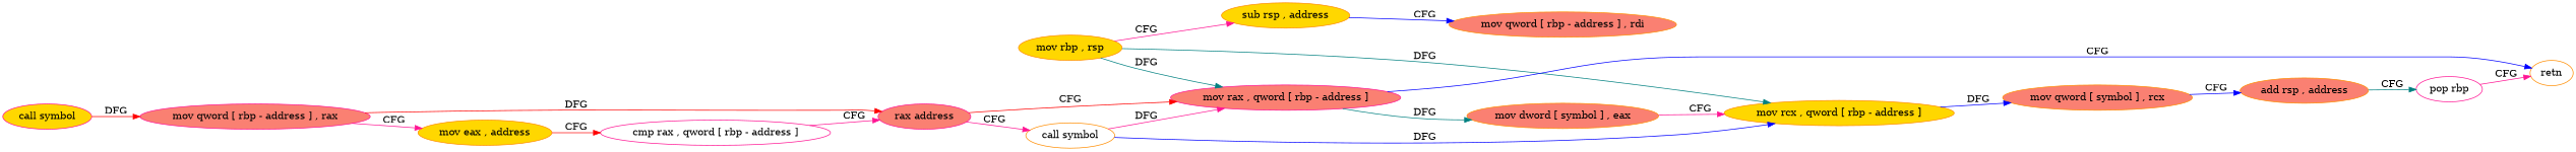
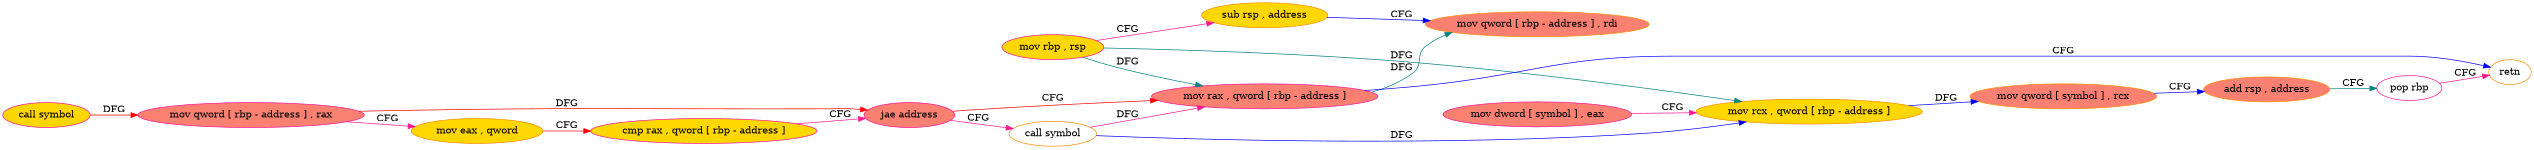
  digraph {
    rankdir=LR
    node [color=deeppink fillcolor=salmon style=filled]
    edge [color=deeppink]
-   n1 [color=darkorange fillcolor=gold label="mov rbp , rsp"]
+   n1 [fillcolor=gold label="mov rbp , rsp"]
    n2 [color=darkorange fillcolor=gold label="sub rsp , address"]
    n3 [label="mov rax , qword [ rbp - address ]"]
    n4 [color=darkorange fillcolor=gold label="mov rcx , qword [ rbp - address ]"]
    n5 [color=darkorange label="mov qword [ rbp - address ] , rdi"]
-   n6 [color=darkorange label="mov dword [ symbol ] , eax"]
+   n6 [label="mov dword [ symbol ] , eax"]
    n7 [color=darkorange fillcolor=white label=retn]
    n8 [color=darkorange label="mov qword [ symbol ] , rcx"]
    n9 [fillcolor=gold label="call symbol"]
    n10 [label="mov qword [ rbp - address ] , rax"]
-   n11 [color=darkorange fillcolor=gold label="mov eax , address"]
-   n12 [label="rax address"]
-   n13 [fillcolor=white label="cmp rax , qword [ rbp - address ]"]
+   n11 [color=darkorange fillcolor=gold label="mov eax , qword"]
+   n12 [label="jae address"]
+   n13 [fillcolor=gold label="cmp rax , qword [ rbp - address ]"]
    n14 [color=darkorange fillcolor=white label="call symbol"]
    n15 [color=darkorange label="add rsp , address"]
    n16 [fillcolor=white label="pop rbp"]
    n1 -> n2 [label=CFG]
    n1 -> n3 [color=teal label=DFG]
    n1 -> n4 [color=teal label=DFG]
    n2 -> n5 [color=blue label=CFG]
-   n3 -> n6 [color=teal label=DFG]
+   n3 -> n5 [color=teal label=DFG]
    n3 -> n7 [color=blue label=CFG]
    n4 -> n8 [color=blue label=DFG]
    n6 -> n4 [label=CFG]
    n8 -> n15 [color=blue label=CFG]
    n9 -> n10 [color=red label=DFG]
    n10 -> n11 [label=CFG]
    n10 -> n12 [color=red label=DFG]
    n11 -> n13 [color=red label=CFG]
    n12 -> n3 [color=red label=CFG]
    n12 -> n14 [label=CFG]
    n13 -> n12 [label=CFG]
    n14 -> n3 [label=DFG]
    n14 -> n4 [color=blue label=DFG]
    n15 -> n16 [color=teal label=CFG]
    n16 -> n7 [label=CFG]
  }
